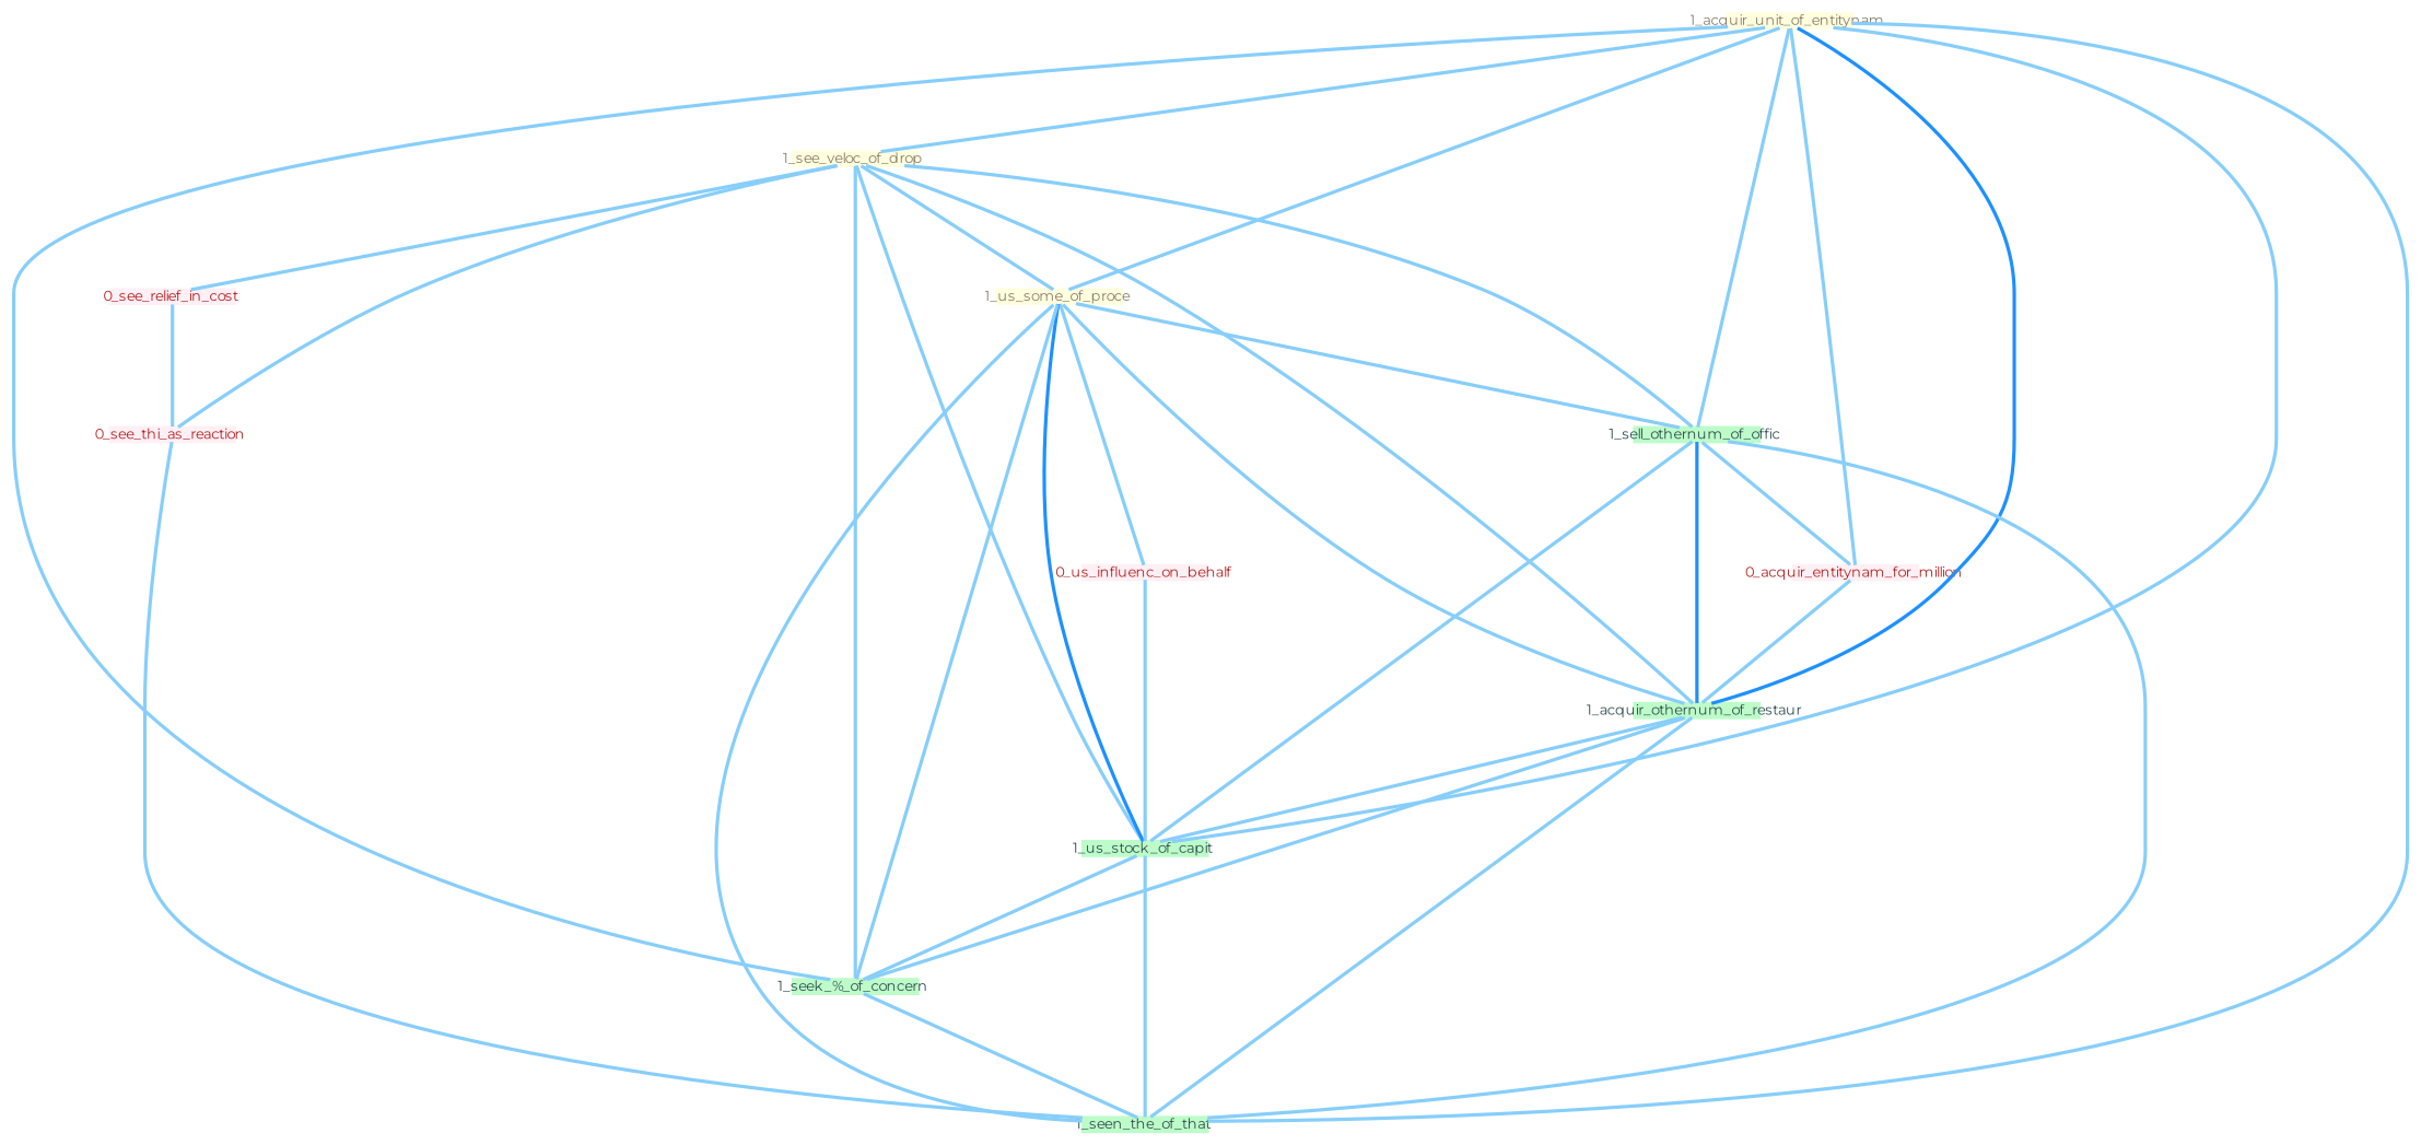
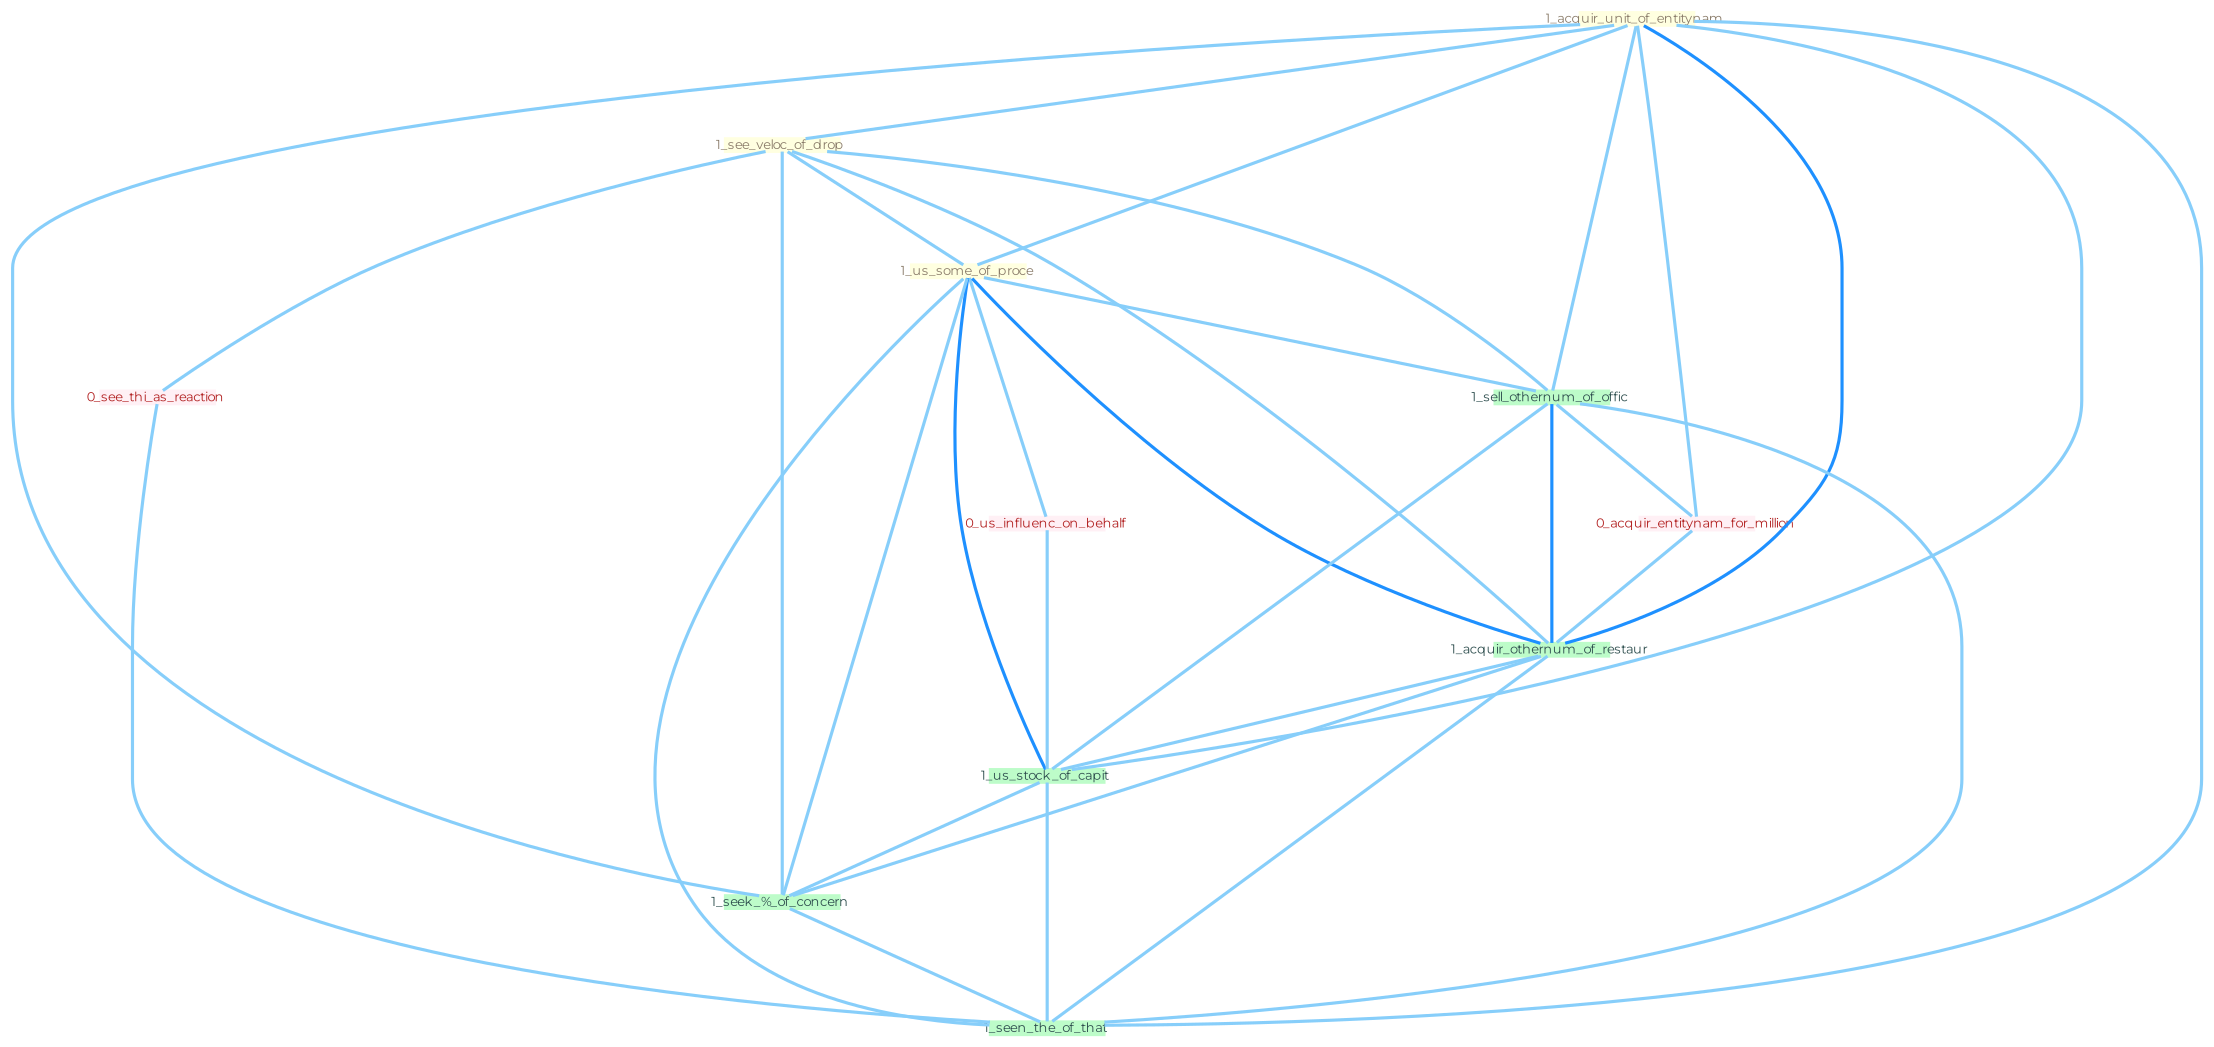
  graph {
    fontname=Montserrat
    node [color="#BDFCC9" fixedsize=true fontcolor="#2f4f4f" fontname=Montserrat fontsize=4 shape=polygon style=filled]
    edge [color="#87cefa" fontname=Montserrat w=1]
    "1_acquir_unit_of_entitynam " [color="#ffffe0" fontcolor="#8b7d6b" height=.06 width=.5]
    "1_see_veloc_of_drop " [color="#ffffe0" fontcolor="#8b7d6b" height=.06 width=.5]
    "1_us_some_of_proce " [color="#ffffe0" fontcolor="#8b7d6b" height=.06 width=.5]
    "0_acquir_entitynam_for_million " [color="#fff0f5" fontcolor="#b22222" height=.06 width=.5]
    "0_us_influenc_on_behalf " [color="#fff0f5" fontcolor="#b22222" height=.06 width=.5]
-   "0_see_relief_in_cost " [color="#fff0f5" fontcolor="#b22222" height=.06 width=.5]
    "0_see_thi_as_reaction " [color="#fff0f5" fontcolor="#b22222" height=.06 width=.5]
    "1_sell_othernum_of_offic " [height=.06 width=.5]
    "1_acquir_othernum_of_restaur " [height=.06 width=.5]
    "1_us_stock_of_capit " [height=.06 width=.5]
    "1_seek_%_of_concern " [height=.06 width=.5]
    "1_seen_the_of_that " [height=.06 width=.5]
    subgraph sub_1 {
      "1_acquir_unit_of_entitynam "
      "1_see_veloc_of_drop "
      "1_us_some_of_proce "
    }
    subgraph sub_2 {
      "0_acquir_entitynam_for_million "
      "0_us_influenc_on_behalf "
-     "0_see_relief_in_cost "
      "0_see_thi_as_reaction "
    }
    "1_acquir_unit_of_entitynam " -- "1_see_veloc_of_drop "
    "1_acquir_unit_of_entitynam " -- "1_us_some_of_proce "
    "1_acquir_unit_of_entitynam " -- "0_acquir_entitynam_for_million "
    "1_acquir_unit_of_entitynam " -- "1_sell_othernum_of_offic "
    "1_acquir_unit_of_entitynam " -- "1_acquir_othernum_of_restaur " [color="#1e90ff" w=2]
    "1_acquir_unit_of_entitynam " -- "1_us_stock_of_capit "
    "1_acquir_unit_of_entitynam " -- "1_seek_%_of_concern "
    "1_acquir_unit_of_entitynam " -- "1_seen_the_of_that "
    "1_see_veloc_of_drop " -- "1_us_some_of_proce "
-   "1_see_veloc_of_drop " -- "0_see_relief_in_cost "
    "1_see_veloc_of_drop " -- "0_see_thi_as_reaction "
    "1_see_veloc_of_drop " -- "1_sell_othernum_of_offic "
    "1_see_veloc_of_drop " -- "1_acquir_othernum_of_restaur "
-   "1_see_veloc_of_drop " -- "1_us_stock_of_capit "
    "1_see_veloc_of_drop " -- "1_seek_%_of_concern "
    "1_us_some_of_proce " -- "0_us_influenc_on_behalf "
    "1_us_some_of_proce " -- "1_sell_othernum_of_offic "
-   "1_us_some_of_proce " -- "1_acquir_othernum_of_restaur "
+   "1_us_some_of_proce " -- "1_acquir_othernum_of_restaur " [color="#1e90ff"]
    "1_us_some_of_proce " -- "1_us_stock_of_capit " [color="#1e90ff" w=2]
    "1_us_some_of_proce " -- "1_seek_%_of_concern "
    "1_us_some_of_proce " -- "1_seen_the_of_that "
    "0_acquir_entitynam_for_million " -- "1_acquir_othernum_of_restaur "
    "0_us_influenc_on_behalf " -- "1_us_stock_of_capit "
-   "0_see_relief_in_cost " -- "0_see_thi_as_reaction "
    "0_see_thi_as_reaction " -- "1_seen_the_of_that "
    "1_sell_othernum_of_offic " -- "0_acquir_entitynam_for_million "
    "1_sell_othernum_of_offic " -- "1_acquir_othernum_of_restaur " [color="#1e90ff" w=2]
    "1_sell_othernum_of_offic " -- "1_us_stock_of_capit "
    "1_sell_othernum_of_offic " -- "1_seen_the_of_that "
    "1_acquir_othernum_of_restaur " -- "1_us_stock_of_capit "
    "1_acquir_othernum_of_restaur " -- "1_seek_%_of_concern "
    "1_acquir_othernum_of_restaur " -- "1_seen_the_of_that "
    "1_us_stock_of_capit " -- "1_seek_%_of_concern "
    "1_us_stock_of_capit " -- "1_seen_the_of_that "
    "1_seek_%_of_concern " -- "1_seen_the_of_that "
  }
